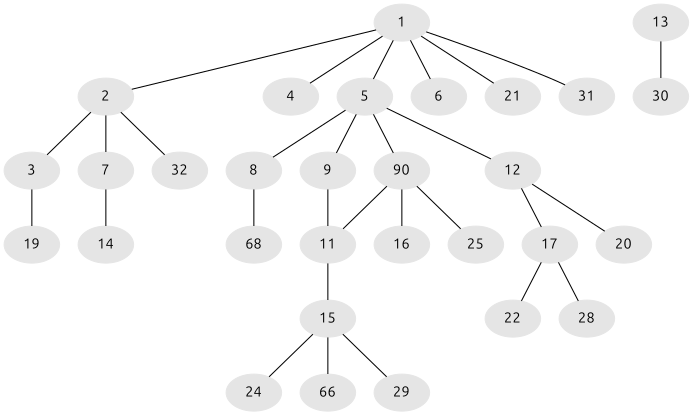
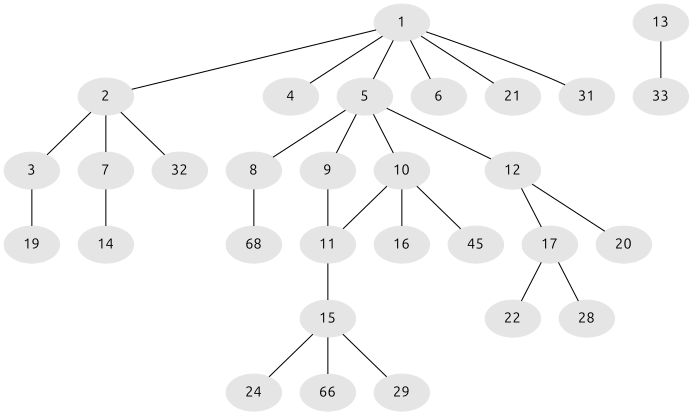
  graph {
    fontname=Ubuntu
    node [color=gray90 fontname=Ubuntu style=filled]
    edge [fontname=Ubuntu weight=1.0]
    1
    2
    4
    5
    6
    21
    31
    3
    7
    32
    8
    9
-   10 [label=90]
+   10
    12
    19
    14
    n17 [label=68]
    11
    16
-   25
+   25 [label=45]
    17
    20
    15
    24
    n25 [label=66]
    29
    13
-   30
+   30 [label=33]
    22
    28
    1 -- 2
    1 -- 4
    1 -- 5
    1 -- 6
    1 -- 21
    1 -- 31
    2 -- 3
    2 -- 7 [weight=2.0]
    2 -- 32
    5 -- 8
    5 -- 9
    5 -- 10
    5 -- 12 [weight=2.0]
    3 -- 19
    7 -- 14
    8 -- n17 [weight=4.0]
    9 -- 11
    10 -- 11
    10 -- 16
    10 -- 25
    12 -- 17
    12 -- 20
    11 -- 15
    17 -- 22
    17 -- 28
    15 -- 24
    15 -- n25
    15 -- 29
    13 -- 30 [weight=3.0]
  }
